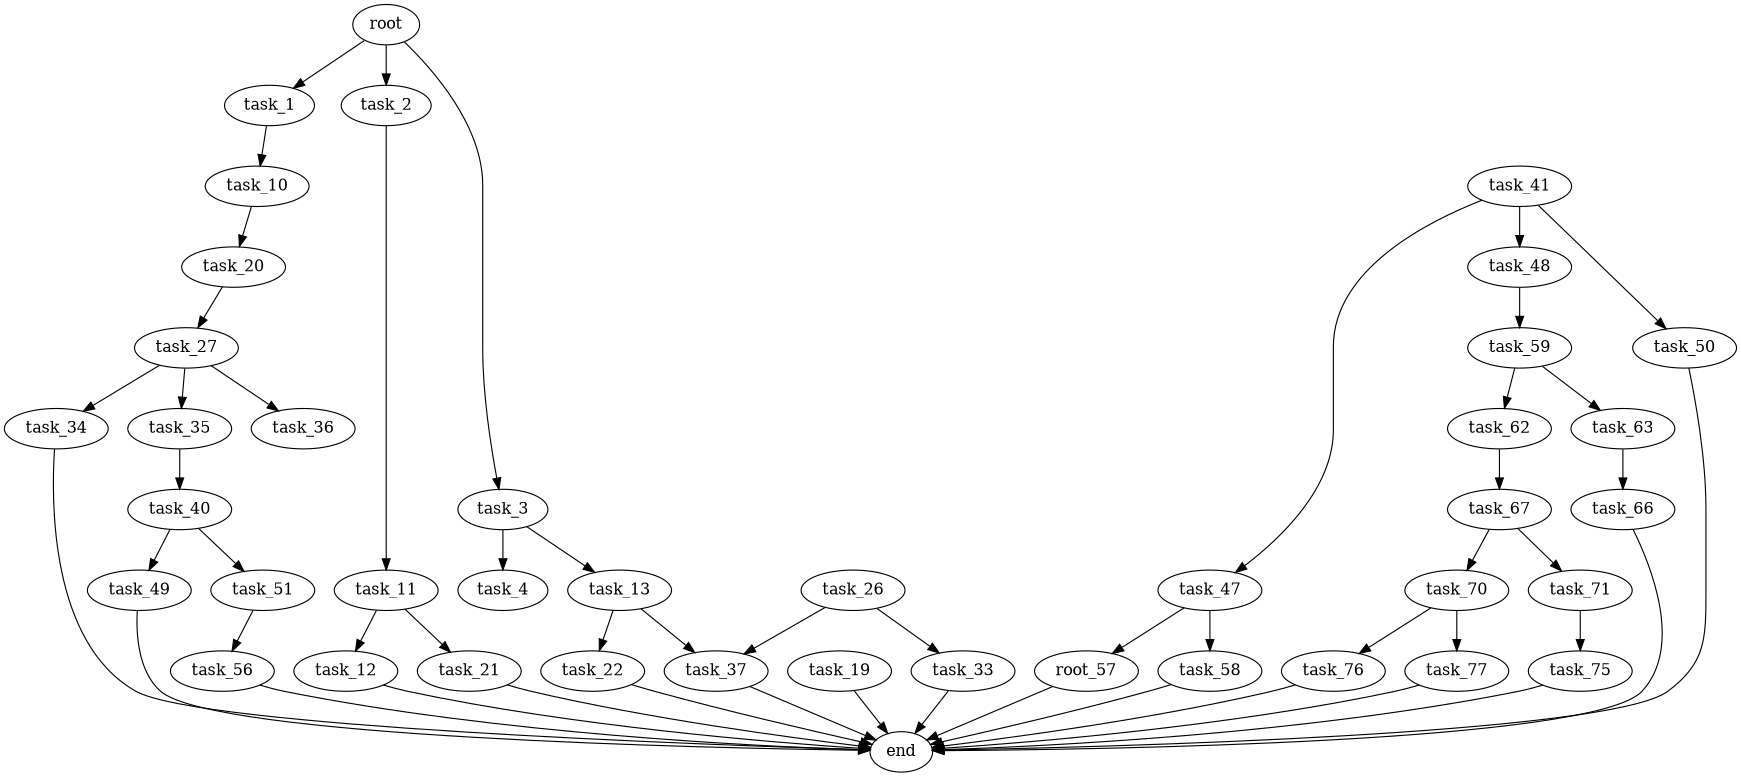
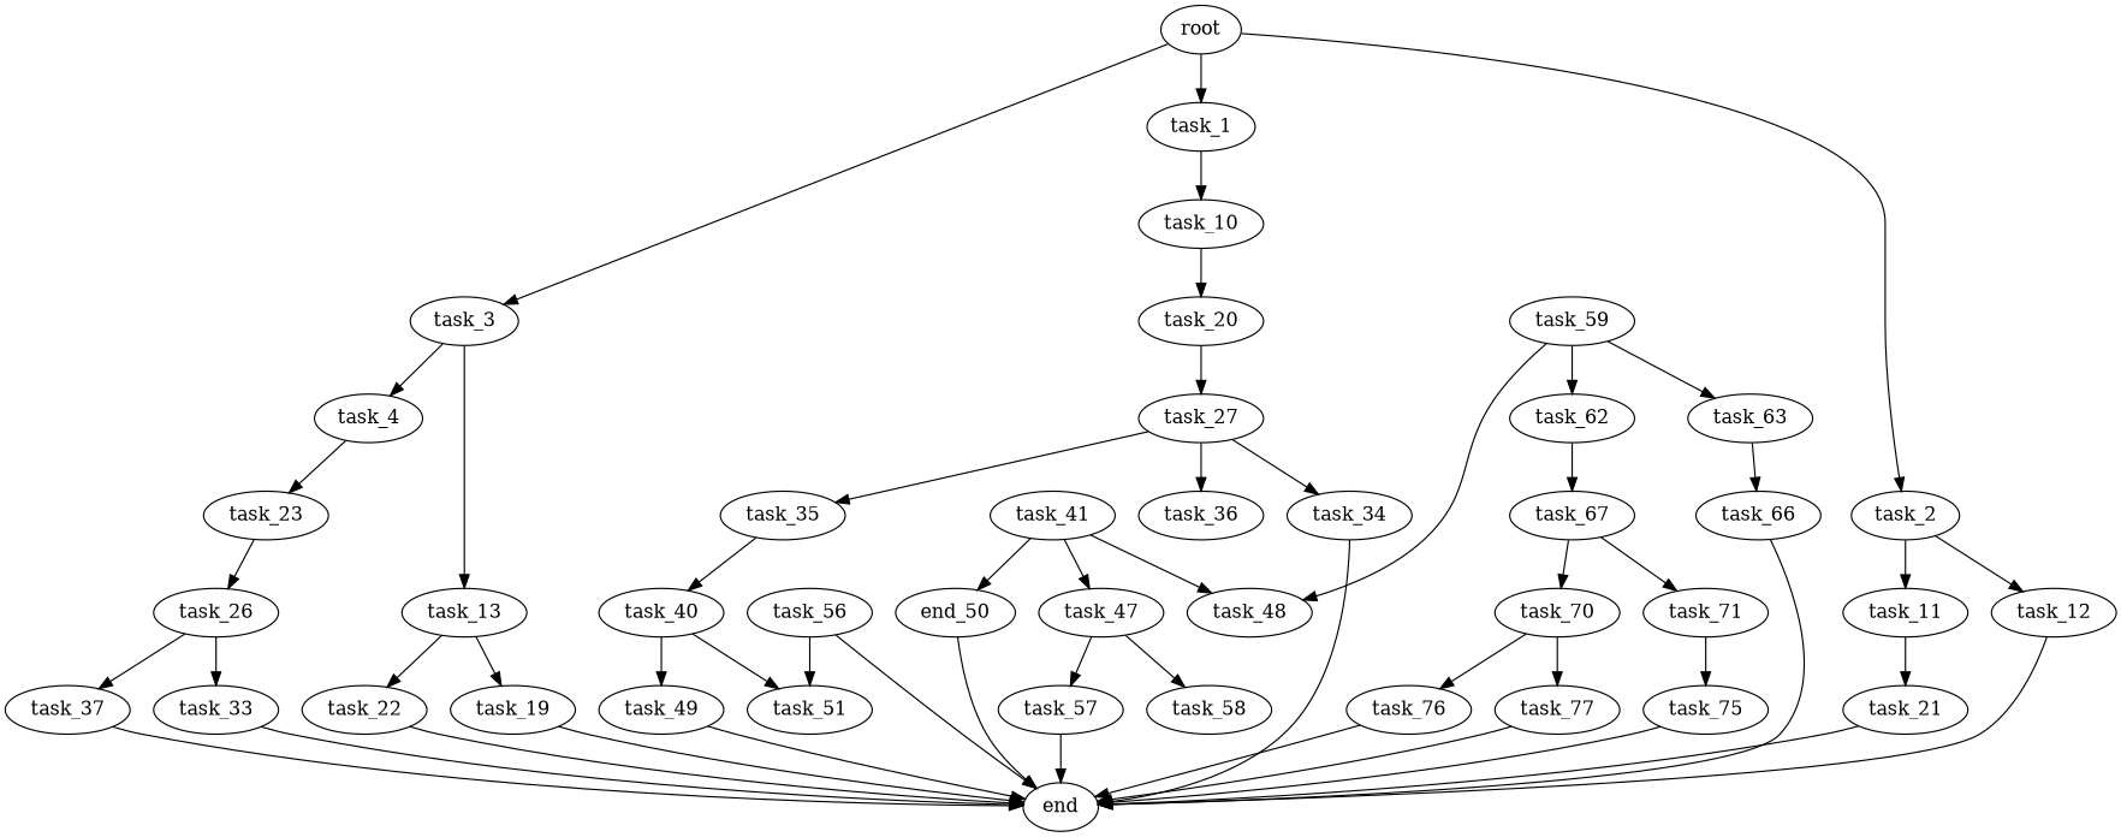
  digraph {
    root
    task_1
    task_2
    task_3
    task_10
    task_11
    task_12
    n8 [label=task_4]
    task_13
    task_20
    task_21
    end
+   task_23
    task_19
    task_22
    task_27
    task_26
    task_33
    task_37
    task_34
    task_35
    task_36
    task_40
    task_49
    task_51
    task_41
    task_47
    task_48
-   task_50
+   task_50 [label=end_50]
    task_56
-   task_57 [label=root_57]
+   task_57
    task_58
    task_59
    task_62
    task_63
    task_67
    task_66
    task_70
    task_71
    task_76
    task_77
    task_75
    root -> task_1
    root -> task_2
    root -> task_3
    task_1 -> task_10
    task_2 -> task_11
-   task_11 -> task_12
+   task_2 -> task_12
    task_3 -> n8
    task_3 -> task_13
    task_10 -> task_20
    task_11 -> task_21
    task_12 -> end
-   task_13 -> task_37
+   n8 -> task_23
+   task_13 -> task_19
    task_13 -> task_22
    task_20 -> task_27
    task_21 -> end
+   task_23 -> task_26
    task_19 -> end
    task_22 -> end
    task_27 -> task_34
    task_27 -> task_35
    task_27 -> task_36
    task_26 -> task_33
    task_26 -> task_37
    task_33 -> end
    task_37 -> end
    task_34 -> end
    task_35 -> task_40
    task_40 -> task_49
    task_40 -> task_51
    task_49 -> end
-   task_51 -> task_56
+   task_56 -> task_51
    task_41 -> task_47
    task_41 -> task_48
    task_41 -> task_50
    task_47 -> task_57
    task_47 -> task_58
-   task_48 -> task_59
+   task_59 -> task_48
    task_50 -> end
    task_56 -> end
    task_57 -> end
-   task_58 -> end
    task_59 -> task_62
    task_59 -> task_63
    task_62 -> task_67
    task_63 -> task_66
    task_67 -> task_70
    task_67 -> task_71
    task_66 -> end
    task_70 -> task_76
    task_70 -> task_77
    task_71 -> task_75
    task_76 -> end
    task_77 -> end
    task_75 -> end
  }
